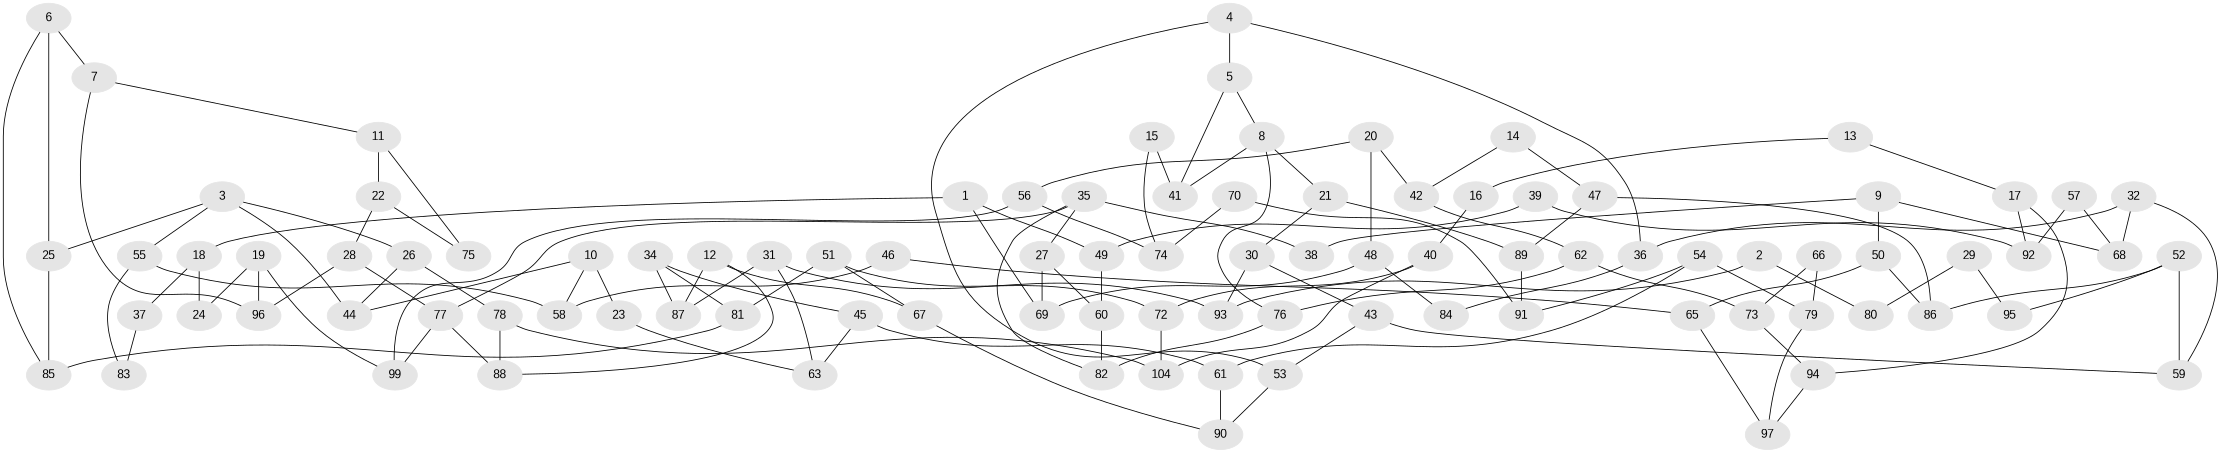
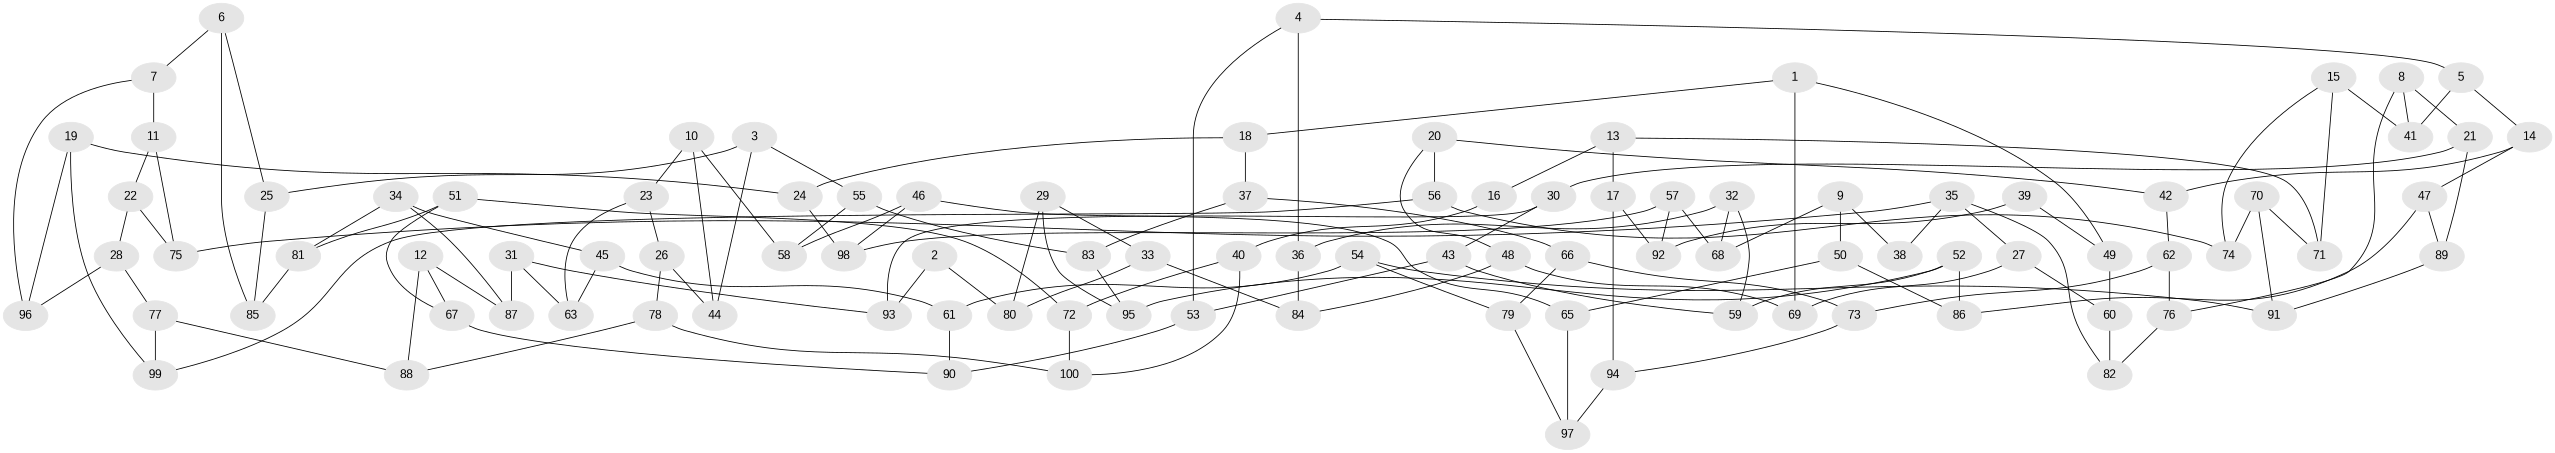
  graph {
    fontname="Liberation Sans"
    node [color=gray90 fontname="Liberation Sans" style=filled]
    edge [fontname="Liberation Sans"]
    1
    18
    49
    69
    24
    37
    60
    2
    80
    93
    3
    25
    44
    55
    85
    58
    83
    4
    5
    36
    53
    14
    41
    84
    90
    42
    47
    6
    7
    11
    96
    22
    75
    8
    21
    76
    30
    89
    82
    9
    38
    50
    68
    65
    86
    10
    23
    26
    63
    28
    12
    67
    87
    88
    13
    16
    17
+   71
    40
    92
    94
    62
    15
    74
    27
    72
-   100 [label=104]
+   100
    97
+   98
    66
    19
    99
    20
    48
    56
    43
    91
    77
    78
    29
+   33
    95
    59
    31
    32
    34
    45
    81
    61
    35
    79
    73
    39
    46
    51
    52
    54
    57
    70
    1 -- 18
    1 -- 49
    1 -- 69
    18 -- 24
    18 -- 37
    49 -- 60
+   24 -- 98
    37 -- 83
+   37 -- 66
    60 -- 82
    2 -- 80
    2 -- 93
    3 -- 25
    3 -- 44
    3 -- 55
    25 -- 85
    55 -- 58
    55 -- 83
+   83 -- 95
    4 -- 5
    4 -- 36
    4 -- 53
-   5 -- 8
+   5 -- 14
    5 -- 41
    36 -- 84
    53 -- 90
    14 -- 42
    14 -- 47
    42 -- 62
    47 -- 89
    47 -- 86
    6 -- 25
    6 -- 85
    6 -- 7
    7 -- 11
    7 -- 96
    11 -- 22
    11 -- 75
    22 -- 75
    22 -- 28
    8 -- 41
    8 -- 21
    8 -- 76
    21 -- 30
    21 -- 89
    76 -- 82
    30 -- 93
    30 -- 43
    89 -- 91
    9 -- 38
    9 -- 50
    9 -- 68
    50 -- 65
    50 -- 86
    65 -- 97
    10 -- 44
    10 -- 58
    10 -- 23
-   3 -- 26
+   23 -- 26
    23 -- 63
    26 -- 44
    26 -- 78
    28 -- 96
    28 -- 77
    12 -- 67
    12 -- 87
    12 -- 88
    67 -- 90
    13 -- 16
    13 -- 17
+   13 -- 71
    16 -- 40
    17 -- 92
    17 -- 94
    40 -- 72
    40 -- 100
    94 -- 97
    62 -- 76
    62 -- 73
    15 -- 41
+   15 -- 71
    15 -- 74
    27 -- 69
    27 -- 60
    72 -- 100
    66 -- 79
    66 -- 73
    19 -- 24
    19 -- 96
    19 -- 99
    20 -- 42
    20 -- 48
    20 -- 56
    48 -- 69
    48 -- 84
    56 -- 74
    56 -- 99
    43 -- 53
    43 -- 59
    77 -- 88
    77 -- 99
    78 -- 88
    78 -- 100
    29 -- 80
+   29 -- 33
    29 -- 95
+   33 -- 80
+   33 -- 84
    31 -- 93
    31 -- 63
    31 -- 87
    32 -- 36
    32 -- 68
    32 -- 59
    34 -- 87
    34 -- 45
    34 -- 81
    45 -- 63
    45 -- 61
    81 -- 85
    61 -- 90
-   35 -- 77
+   35 -- 75
    35 -- 82
    35 -- 38
    35 -- 27
    79 -- 97
    73 -- 94
    39 -- 49
    39 -- 92
    46 -- 58
    46 -- 65
+   46 -- 98
    51 -- 67
    51 -- 72
    51 -- 81
    52 -- 86
    52 -- 95
    52 -- 59
    54 -- 91
    54 -- 61
    54 -- 79
    57 -- 68
    57 -- 92
+   57 -- 98
+   70 -- 71
    70 -- 74
    70 -- 91
  }
